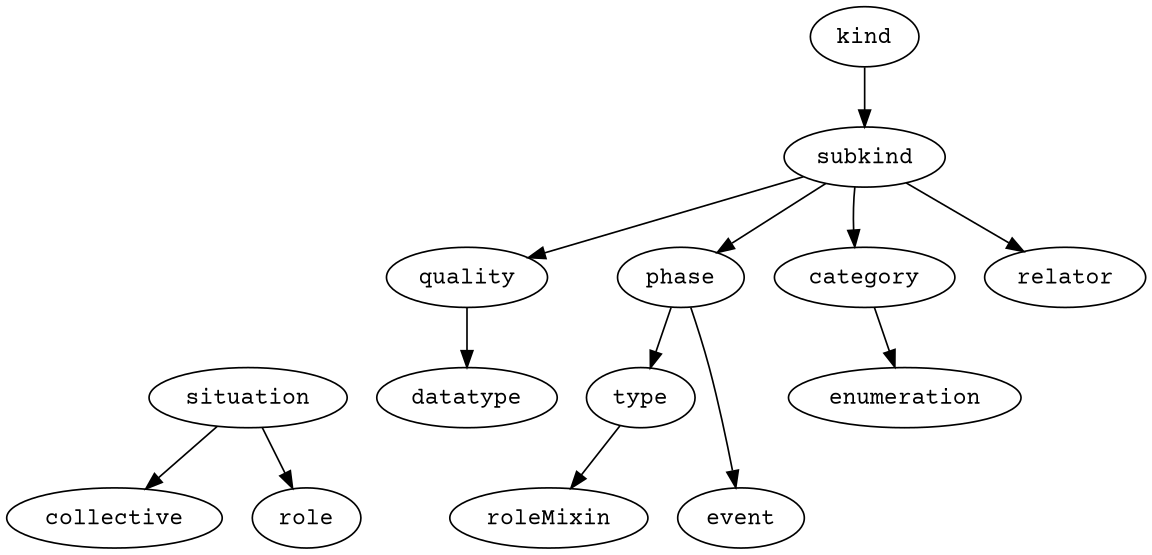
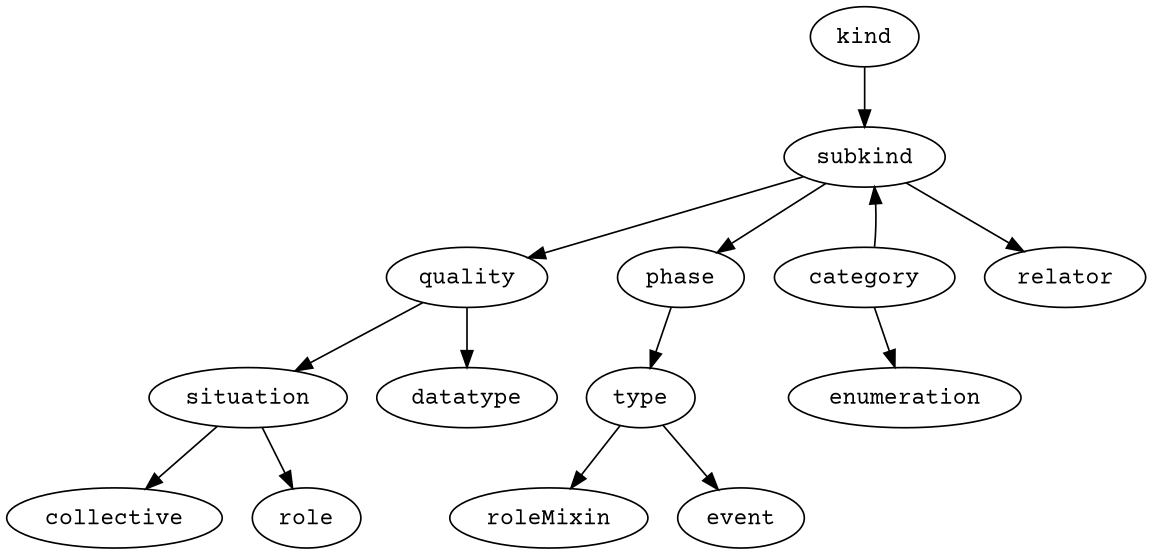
  strict digraph {
    fontname="Courier Prime"
    node [fontname="Courier Prime"]
    edge [fontname="Courier Prime"]
    kind
    subkind
    quality
    phase
    category
    relator
    situation
    datatype
    type
    enumeration
    roleMixin
    event
    collective
    role
    kind -> subkind
    subkind -> quality
    subkind -> phase
-   subkind -> category
+   category -> subkind
    subkind -> relator
+   quality -> situation
    quality -> datatype
    phase -> type
    category -> enumeration
    situation -> collective
    situation -> role
    type -> roleMixin
-   phase -> event
+   type -> event
  }
